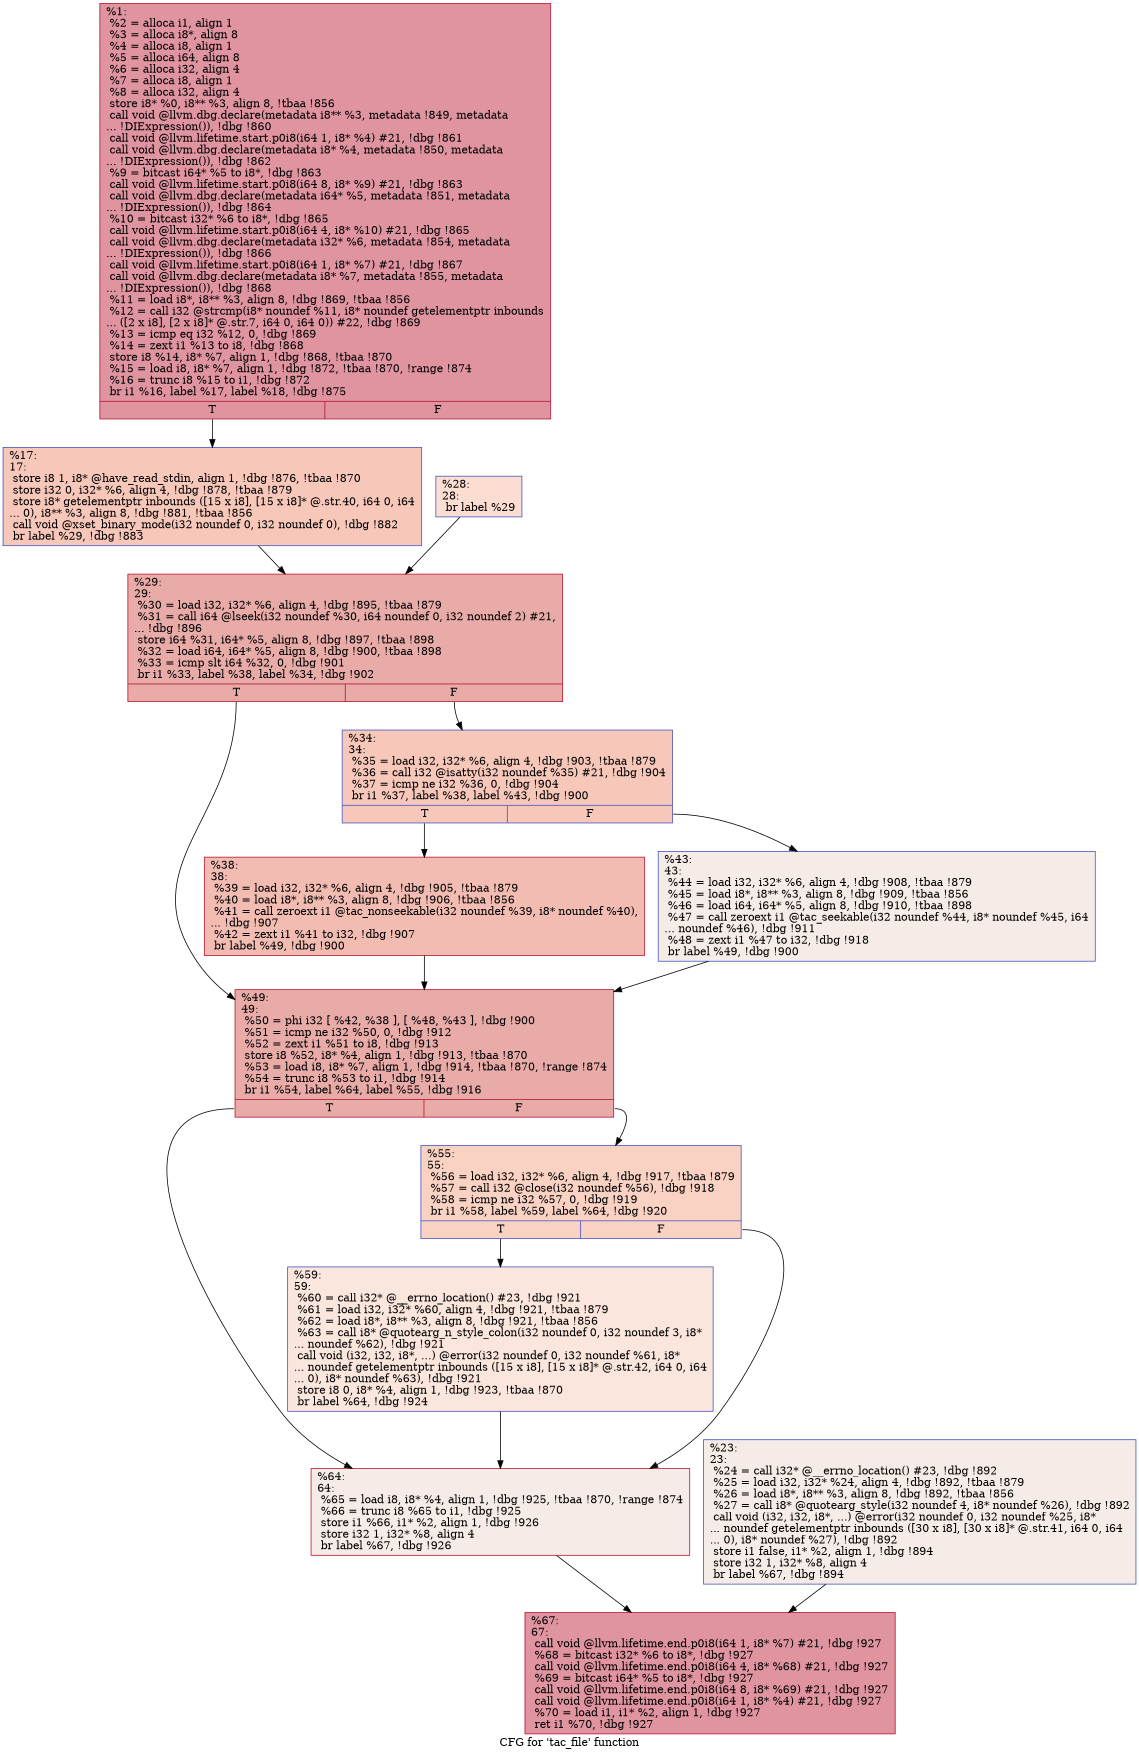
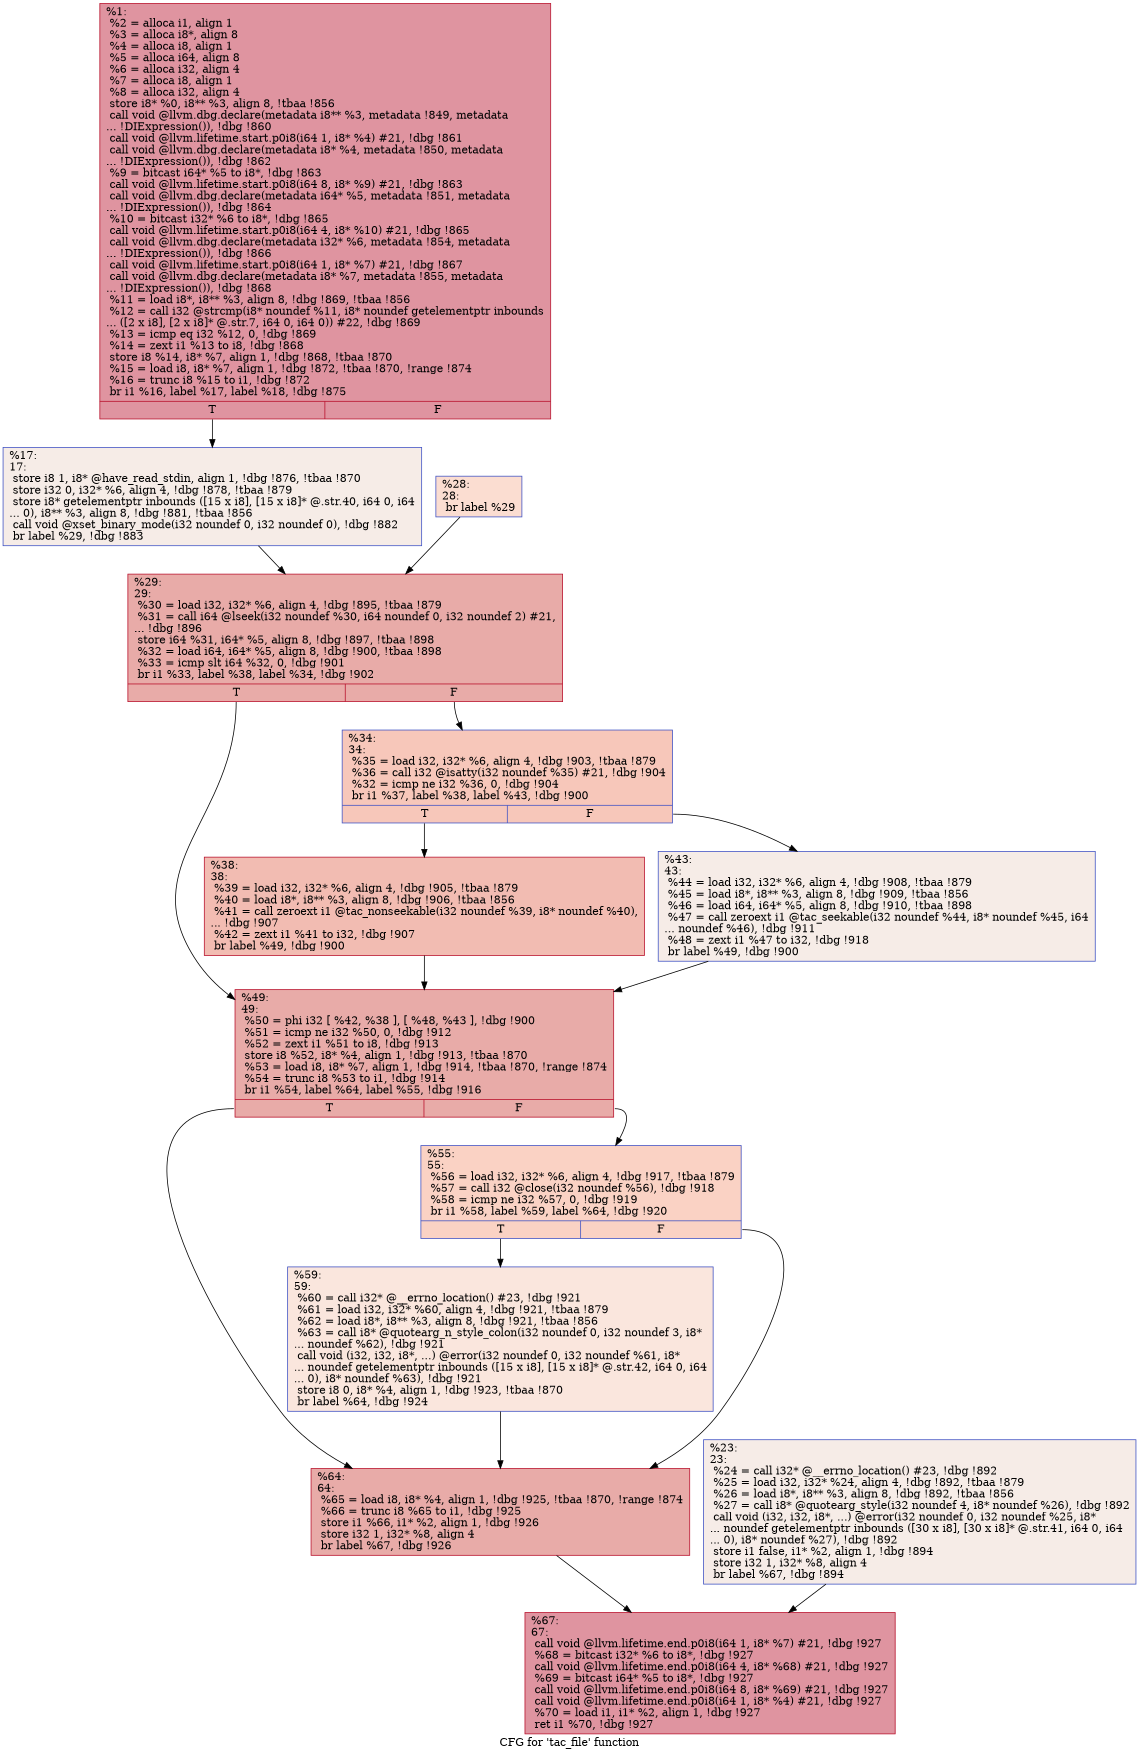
  digraph {
    label="CFG for 'tac_file' function"
    node [color="#3d50c3ff" fillcolor="#cc403a70" shape=record style=filled]
    n1 [color="#b70d28ff" fillcolor="#b70d2870" label="{%1:\l  %2 = alloca i1, align 1\l  %3 = alloca i8*, align 8\l  %4 = alloca i8, align 1\l  %5 = alloca i64, align 8\l  %6 = alloca i32, align 4\l  %7 = alloca i8, align 1\l  %8 = alloca i32, align 4\l  store i8* %0, i8** %3, align 8, !tbaa !856\l  call void @llvm.dbg.declare(metadata i8** %3, metadata !849, metadata\l... !DIExpression()), !dbg !860\l  call void @llvm.lifetime.start.p0i8(i64 1, i8* %4) #21, !dbg !861\l  call void @llvm.dbg.declare(metadata i8* %4, metadata !850, metadata\l... !DIExpression()), !dbg !862\l  %9 = bitcast i64* %5 to i8*, !dbg !863\l  call void @llvm.lifetime.start.p0i8(i64 8, i8* %9) #21, !dbg !863\l  call void @llvm.dbg.declare(metadata i64* %5, metadata !851, metadata\l... !DIExpression()), !dbg !864\l  %10 = bitcast i32* %6 to i8*, !dbg !865\l  call void @llvm.lifetime.start.p0i8(i64 4, i8* %10) #21, !dbg !865\l  call void @llvm.dbg.declare(metadata i32* %6, metadata !854, metadata\l... !DIExpression()), !dbg !866\l  call void @llvm.lifetime.start.p0i8(i64 1, i8* %7) #21, !dbg !867\l  call void @llvm.dbg.declare(metadata i8* %7, metadata !855, metadata\l... !DIExpression()), !dbg !868\l  %11 = load i8*, i8** %3, align 8, !dbg !869, !tbaa !856\l  %12 = call i32 @strcmp(i8* noundef %11, i8* noundef getelementptr inbounds\l... ([2 x i8], [2 x i8]* @.str.7, i64 0, i64 0)) #22, !dbg !869\l  %13 = icmp eq i32 %12, 0, !dbg !869\l  %14 = zext i1 %13 to i8, !dbg !868\l  store i8 %14, i8* %7, align 1, !dbg !868, !tbaa !870\l  %15 = load i8, i8* %7, align 1, !dbg !872, !tbaa !870, !range !874\l  %16 = trunc i8 %15 to i1, !dbg !872\l  br i1 %16, label %17, label %18, !dbg !875\l|{<s0>T|<s1>F}}"]
-   n2 [fillcolor="#ec7f6370" label="{%17:\l17:                                               \l  store i8 1, i8* @have_read_stdin, align 1, !dbg !876, !tbaa !870\l  store i32 0, i32* %6, align 4, !dbg !878, !tbaa !879\l  store i8* getelementptr inbounds ([15 x i8], [15 x i8]* @.str.40, i64 0, i64\l... 0), i8** %3, align 8, !dbg !881, !tbaa !856\l  call void @xset_binary_mode(i32 noundef 0, i32 noundef 0), !dbg !882\l  br label %29, !dbg !883\l}"]
+   n2 [fillcolor="#ead5c970" label="{%17:\l17:                                               \l  store i8 1, i8* @have_read_stdin, align 1, !dbg !876, !tbaa !870\l  store i32 0, i32* %6, align 4, !dbg !878, !tbaa !879\l  store i8* getelementptr inbounds ([15 x i8], [15 x i8]* @.str.40, i64 0, i64\l... 0), i8** %3, align 8, !dbg !881, !tbaa !856\l  call void @xset_binary_mode(i32 noundef 0, i32 noundef 0), !dbg !882\l  br label %29, !dbg !883\l}"]
    n3 [color="#b70d28ff" label="{%29:\l29:                                               \l  %30 = load i32, i32* %6, align 4, !dbg !895, !tbaa !879\l  %31 = call i64 @lseek(i32 noundef %30, i64 noundef 0, i32 noundef 2) #21,\l... !dbg !896\l  store i64 %31, i64* %5, align 8, !dbg !897, !tbaa !898\l  %32 = load i64, i64* %5, align 8, !dbg !900, !tbaa !898\l  %33 = icmp slt i64 %32, 0, !dbg !901\l  br i1 %33, label %38, label %34, !dbg !902\l|{<s0>T|<s1>F}}"]
-   n4 [fillcolor="#ec7f6370" label="{%34:\l34:                                               \l  %35 = load i32, i32* %6, align 4, !dbg !903, !tbaa !879\l  %36 = call i32 @isatty(i32 noundef %35) #21, !dbg !904\l  %37 = icmp ne i32 %36, 0, !dbg !904\l  br i1 %37, label %38, label %43, !dbg !900\l|{<s0>T|<s1>F}}"]
+   n4 [fillcolor="#ec7f6370" label="{%34:\l34:                                               \l  %35 = load i32, i32* %6, align 4, !dbg !903, !tbaa !879\l  %36 = call i32 @isatty(i32 noundef %35) #21, !dbg !904\l  %32 = icmp ne i32 %36, 0, !dbg !904\l  br i1 %37, label %38, label %43, !dbg !900\l|{<s0>T|<s1>F}}"]
    n5 [color="#b70d28ff" label="{%49:\l49:                                               \l  %50 = phi i32 [ %42, %38 ], [ %48, %43 ], !dbg !900\l  %51 = icmp ne i32 %50, 0, !dbg !912\l  %52 = zext i1 %51 to i8, !dbg !913\l  store i8 %52, i8* %4, align 1, !dbg !913, !tbaa !870\l  %53 = load i8, i8* %7, align 1, !dbg !914, !tbaa !870, !range !874\l  %54 = trunc i8 %53 to i1, !dbg !914\l  br i1 %54, label %64, label %55, !dbg !916\l|{<s0>T|<s1>F}}"]
    n6 [fillcolor="#ead5c970" label="{%23:\l23:                                               \l  %24 = call i32* @__errno_location() #23, !dbg !892\l  %25 = load i32, i32* %24, align 4, !dbg !892, !tbaa !879\l  %26 = load i8*, i8** %3, align 8, !dbg !892, !tbaa !856\l  %27 = call i8* @quotearg_style(i32 noundef 4, i8* noundef %26), !dbg !892\l  call void (i32, i32, i8*, ...) @error(i32 noundef 0, i32 noundef %25, i8*\l... noundef getelementptr inbounds ([30 x i8], [30 x i8]* @.str.41, i64 0, i64\l... 0), i8* noundef %27), !dbg !892\l  store i1 false, i1* %2, align 1, !dbg !894\l  store i32 1, i32* %8, align 4\l  br label %67, !dbg !894\l}"]
    n7 [color="#b70d28ff" fillcolor="#b70d2870" label="{%67:\l67:                                               \l  call void @llvm.lifetime.end.p0i8(i64 1, i8* %7) #21, !dbg !927\l  %68 = bitcast i32* %6 to i8*, !dbg !927\l  call void @llvm.lifetime.end.p0i8(i64 4, i8* %68) #21, !dbg !927\l  %69 = bitcast i64* %5 to i8*, !dbg !927\l  call void @llvm.lifetime.end.p0i8(i64 8, i8* %69) #21, !dbg !927\l  call void @llvm.lifetime.end.p0i8(i64 1, i8* %4) #21, !dbg !927\l  %70 = load i1, i1* %2, align 1, !dbg !927\l  ret i1 %70, !dbg !927\l}"]
    n8 [fillcolor="#f7b39670" label="{%28:\l28:                                               \l  br label %29\l}"]
    n9 [color="#b70d28ff" fillcolor="#e1675170" label="{%38:\l38:                                               \l  %39 = load i32, i32* %6, align 4, !dbg !905, !tbaa !879\l  %40 = load i8*, i8** %3, align 8, !dbg !906, !tbaa !856\l  %41 = call zeroext i1 @tac_nonseekable(i32 noundef %39, i8* noundef %40),\l... !dbg !907\l  %42 = zext i1 %41 to i32, !dbg !907\l  br label %49, !dbg !900\l}"]
    n10 [fillcolor="#ead5c970" label="{%43:\l43:                                               \l  %44 = load i32, i32* %6, align 4, !dbg !908, !tbaa !879\l  %45 = load i8*, i8** %3, align 8, !dbg !909, !tbaa !856\l  %46 = load i64, i64* %5, align 8, !dbg !910, !tbaa !898\l  %47 = call zeroext i1 @tac_seekable(i32 noundef %44, i8* noundef %45, i64\l... noundef %46), !dbg !911\l  %48 = zext i1 %47 to i32, !dbg !918\l  br label %49, !dbg !900\l}"]
-   n11 [color="#b70d28ff" fillcolor="#ead5c970" label="{%64:\l64:                                               \l  %65 = load i8, i8* %4, align 1, !dbg !925, !tbaa !870, !range !874\l  %66 = trunc i8 %65 to i1, !dbg !925\l  store i1 %66, i1* %2, align 1, !dbg !926\l  store i32 1, i32* %8, align 4\l  br label %67, !dbg !926\l}"]
+   n11 [color="#b70d28ff" label="{%64:\l64:                                               \l  %65 = load i8, i8* %4, align 1, !dbg !925, !tbaa !870, !range !874\l  %66 = trunc i8 %65 to i1, !dbg !925\l  store i1 %66, i1* %2, align 1, !dbg !926\l  store i32 1, i32* %8, align 4\l  br label %67, !dbg !926\l}"]
    n12 [fillcolor="#f4987a70" label="{%55:\l55:                                               \l  %56 = load i32, i32* %6, align 4, !dbg !917, !tbaa !879\l  %57 = call i32 @close(i32 noundef %56), !dbg !918\l  %58 = icmp ne i32 %57, 0, !dbg !919\l  br i1 %58, label %59, label %64, !dbg !920\l|{<s0>T|<s1>F}}"]
    n13 [fillcolor="#f3c7b170" label="{%59:\l59:                                               \l  %60 = call i32* @__errno_location() #23, !dbg !921\l  %61 = load i32, i32* %60, align 4, !dbg !921, !tbaa !879\l  %62 = load i8*, i8** %3, align 8, !dbg !921, !tbaa !856\l  %63 = call i8* @quotearg_n_style_colon(i32 noundef 0, i32 noundef 3, i8*\l... noundef %62), !dbg !921\l  call void (i32, i32, i8*, ...) @error(i32 noundef 0, i32 noundef %61, i8*\l... noundef getelementptr inbounds ([15 x i8], [15 x i8]* @.str.42, i64 0, i64\l... 0), i8* noundef %63), !dbg !921\l  store i8 0, i8* %4, align 1, !dbg !923, !tbaa !870\l  br label %64, !dbg !924\l}"]
    n1 -> n2 [tailport=s0]
    n2 -> n3
    n3 -> n4 [tailport=s1]
    n3 -> n5 [tailport=s0]
    n4 -> n9 [tailport=s0]
    n4 -> n10 [tailport=s1]
    n5 -> n11 [tailport=s0]
    n5 -> n12 [tailport=s1]
    n6 -> n7
    n8 -> n3
    n9 -> n5
    n10 -> n5
    n11 -> n7
    n12 -> n11 [tailport=s1]
    n12 -> n13 [tailport=s0]
    n13 -> n11
  }
